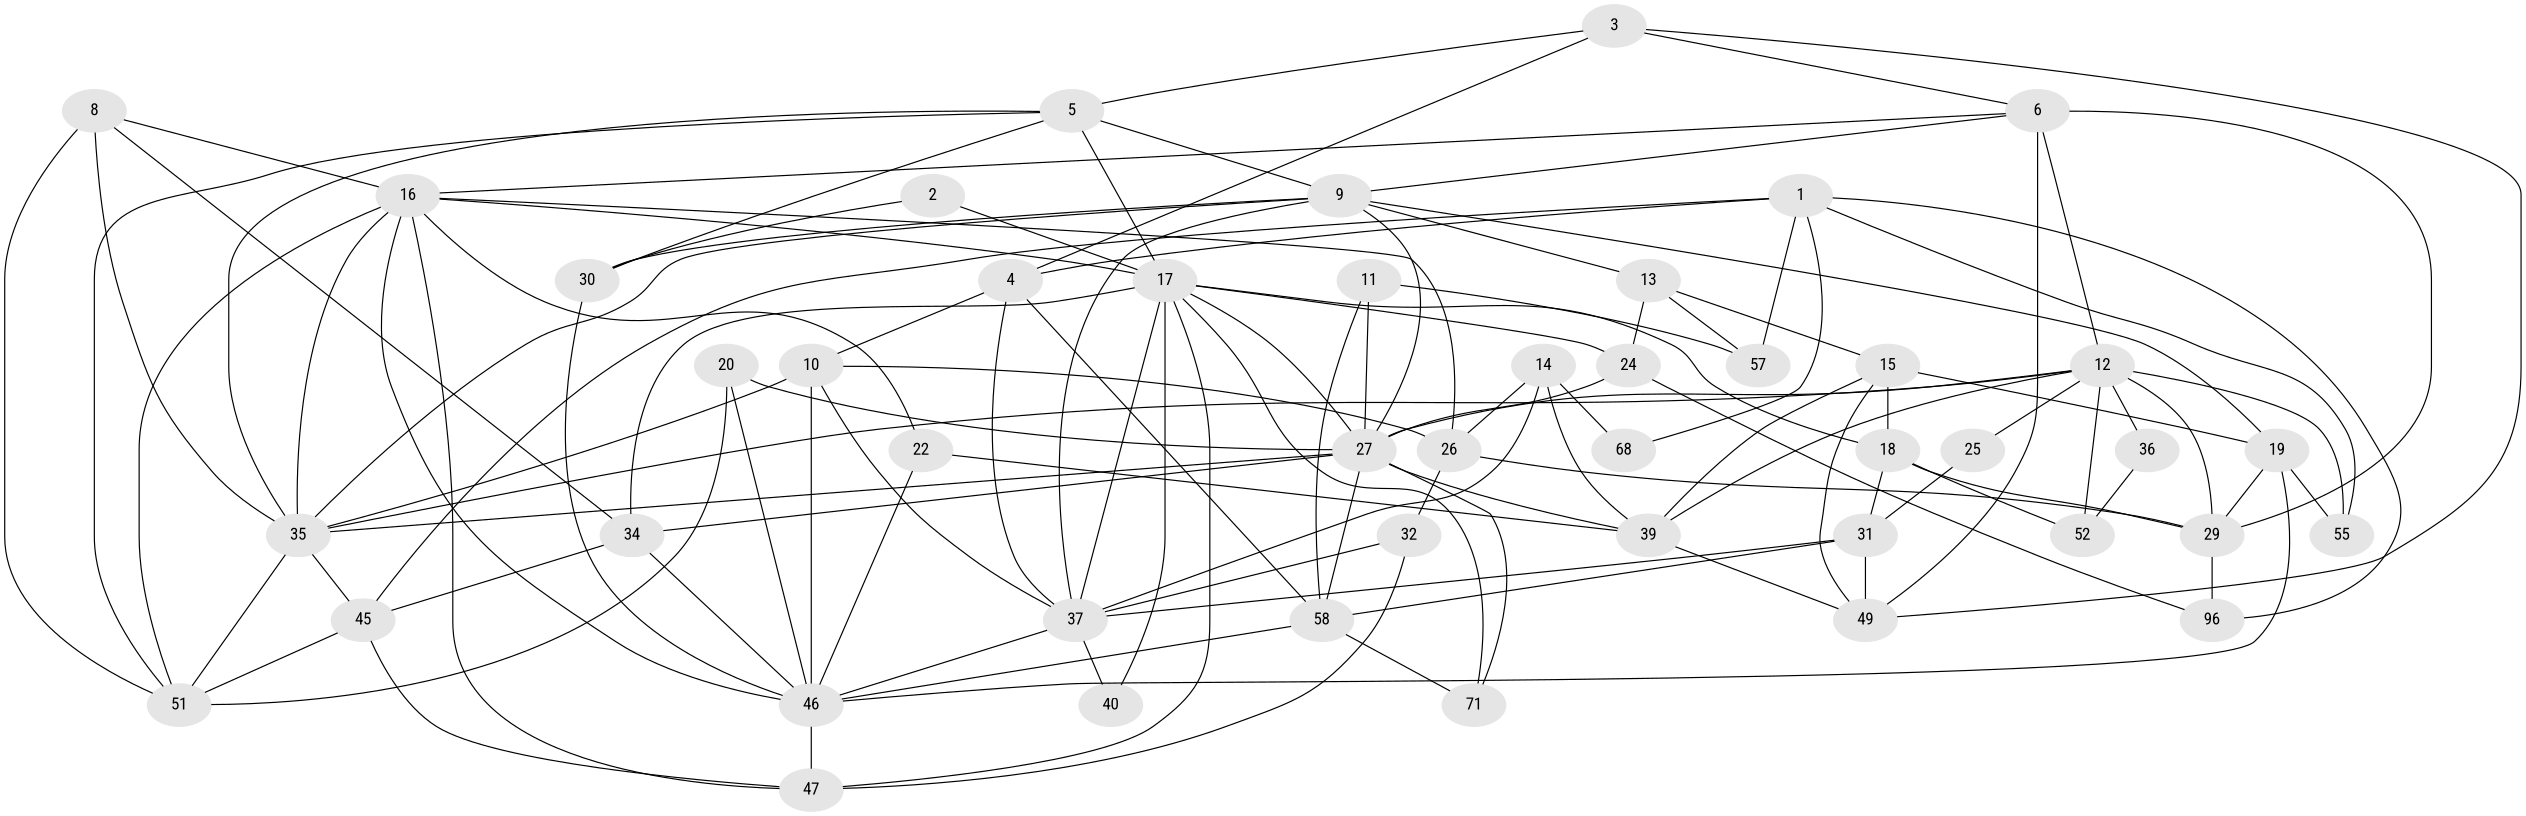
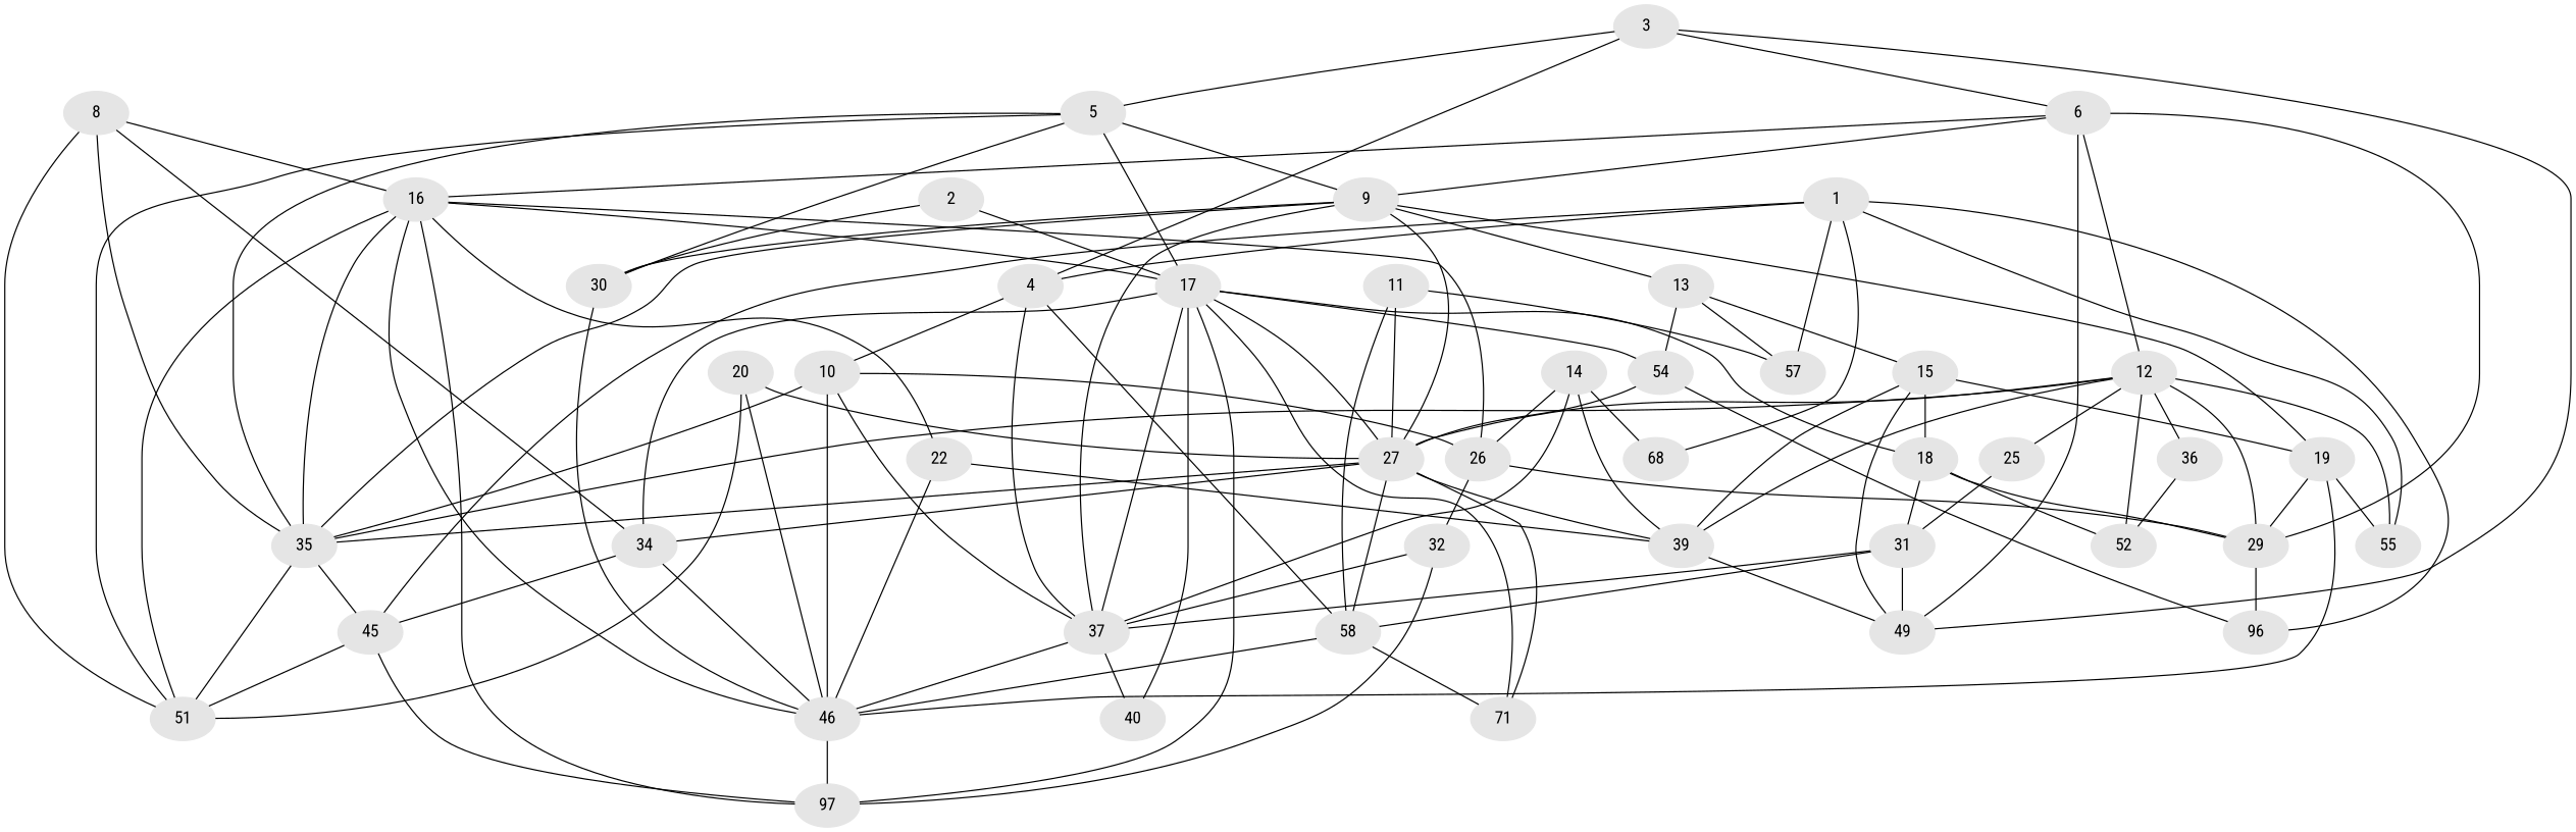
  graph {
    fontname="Roboto Condensed"
    node [color=gray90 fontname="Roboto Condensed" style=filled]
    edge [fontname="Roboto Condensed"]
    1 [super="+21"]
    4 [super="+33"]
    45
    55
    n5 [label=96]
    57
    68
    10 [super="+72"]
    37 [super="+48"]
    n10 [label=58 super="+54"]
    51 [super="+67"]
-   47 [super="+65"]
+   47 [super="+65" label=97]
    17 [super="+58"]
    27 [super="+69"]
    34 [super="+59"]
-   24 [super="+64"]
+   24 [super="+64" label=54]
    18 [super="+70"]
    40
    71
    2
    30
    35 [super="+42"]
    39 [super="+43"]
    3 [super="+44"]
    5 [super="+7"]
    6 [super="+53"]
    49 [super="+50"]
    9 [super="+74"]
    12 [super="+41"]
    16 [super="+63"]
    29 [super="+73"]
    26 [super="+61"]
    46 [super="+66"]
    25
    36
    52
    13
    19 [super="+23"]
    22
    8 [super="+28"]
    15 [super="+60"]
    32
    11
    31 [super="+62"]
    14
    20
    1 -- 4
    1 -- 45
    1 -- 55
    1 -- n5
    1 -- 57
    1 -- 68
    4 -- 10
    4 -- 37
    4 -- n10
    45 -- 51
    45 -- 47
    10 -- 37
    10 -- 35
    10 -- 26
    10 -- 46
    37 -- 40
    37 -- 46
    n10 -- 71
    n10 -- 46
    17 -- 37
    17 -- 47
    17 -- 27
    17 -- 34
    17 -- 24
    17 -- 18
    17 -- 40
    17 -- 71
    27 -- n10
    27 -- 34
    27 -- 71
    27 -- 35
    27 -- 39
    34 -- 45
    34 -- 46
    24 -- n5
    24 -- 27
    18 -- 29
    18 -- 52
    18 -- 31
    2 -- 17
    2 -- 30
    30 -- 46
    35 -- 45
    35 -- 51
    39 -- 49
    3 -- 4
    3 -- 5
    3 -- 6
    3 -- 49
    5 -- 51
    5 -- 17
    5 -- 30
    5 -- 35
    5 -- 9
    6 -- 49
    6 -- 9
    6 -- 12 [weight=2]
    6 -- 16
    6 -- 29
    9 -- 37
    9 -- 27
    9 -- 30
    9 -- 35
    9 -- 13
    9 -- 19
    12 -- 55
    12 -- 27
    12 -- 35
    12 -- 39
    12 -- 29
    12 -- 25
    12 -- 36
    12 -- 52
    16 -- 51
    16 -- 47
    16 -- 17
    16 -- 35
    16 -- 26
    16 -- 46
    16 -- 22
    29 -- n5
    26 -- 29
    26 -- 32
    46 -- 47
    25 -- 31
    36 -- 52
    13 -- 57
    13 -- 24
    13 -- 15
    19 -- 55
    19 -- 29
    19 -- 46
    22 -- 39
    22 -- 46
    8 -- 51
    8 -- 34
    8 -- 35
    8 -- 16
    15 -- 18
    15 -- 39
    15 -- 49
    15 -- 19
    32 -- 37
    32 -- 47
    11 -- 57
    11 -- n10
    11 -- 27
    31 -- 37
    31 -- n10
    31 -- 49 [weight=2]
    14 -- 68
    14 -- 37
    14 -- 39
    14 -- 26
    20 -- 51
    20 -- 27
    20 -- 46
  }
